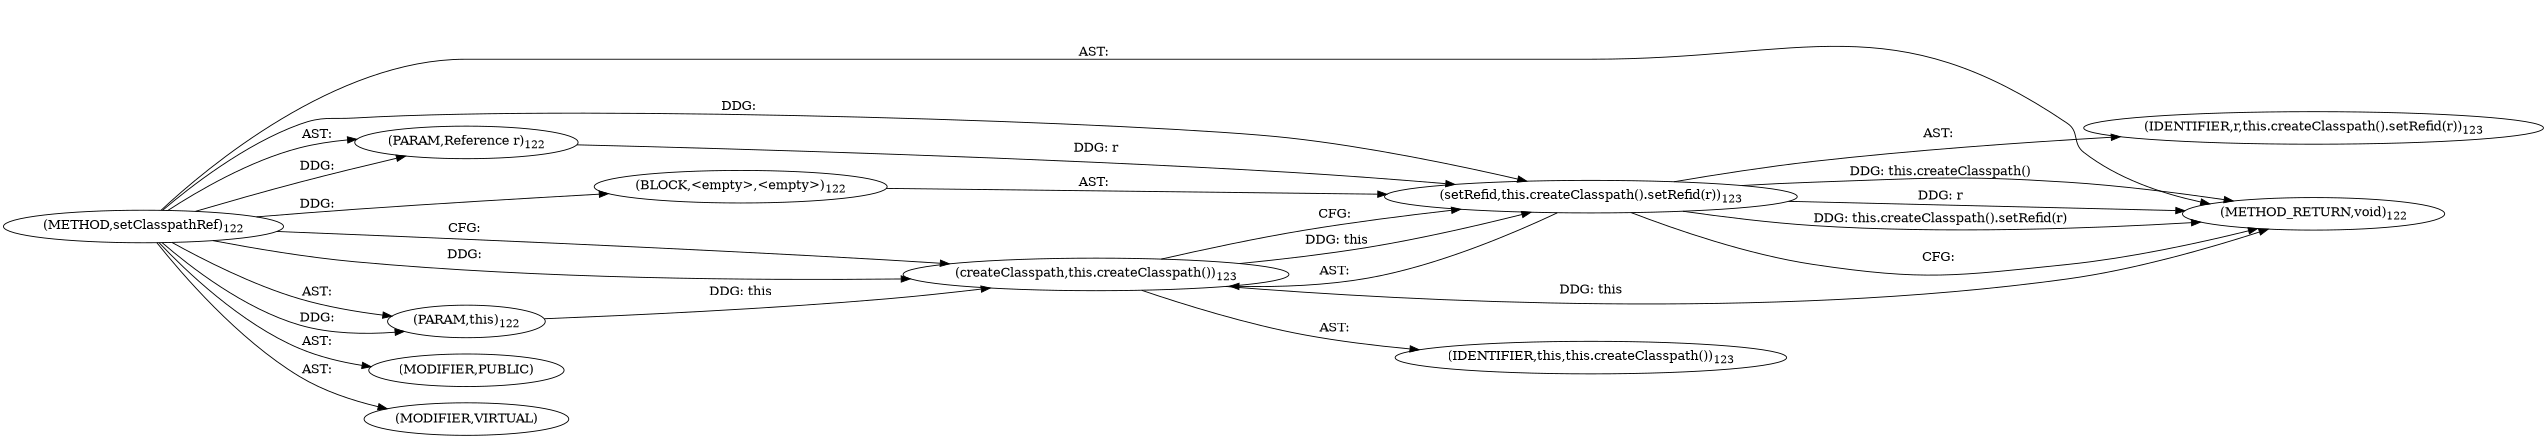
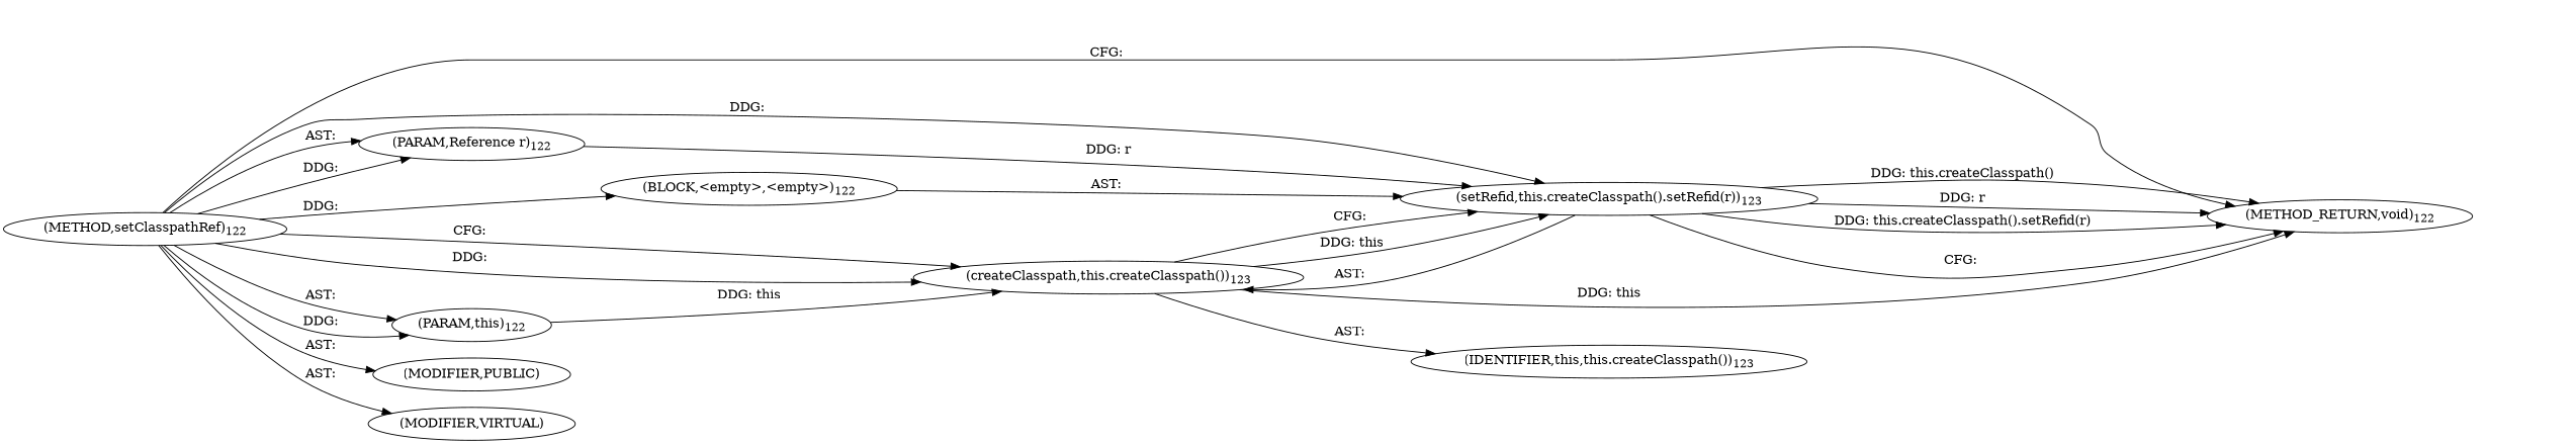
  digraph {
    rankdir=LR
    n1 [label=<(METHOD,setClasspathRef)<SUB>122</SUB>>]
    n2 [label=<(PARAM,this)<SUB>122</SUB>>]
    n3 [label=<(PARAM,Reference r)<SUB>122</SUB>>]
    n4 [label=<(BLOCK,&lt;empty&gt;,&lt;empty&gt;)<SUB>122</SUB>>]
    n5 [label=<(setRefid,this.createClasspath().setRefid(r))<SUB>123</SUB>>]
    n6 [label=<(createClasspath,this.createClasspath())<SUB>123</SUB>>]
    n7 [label=<(MODIFIER,PUBLIC)>]
    n8 [label=<(MODIFIER,VIRTUAL)>]
    n9 [label=<(METHOD_RETURN,void)<SUB>122</SUB>>]
-   n10 [label=<(IDENTIFIER,r,this.createClasspath().setRefid(r))<SUB>123</SUB>>]
    n11 [label=<(IDENTIFIER,this,this.createClasspath())<SUB>123</SUB>>]
    n1 -> n2 [label="AST: "]
    n1 -> n2 [label="DDG: "]
    n1 -> n3 [label="AST: "]
    n1 -> n3 [label="DDG: "]
    n1 -> n4 [label="DDG: "]
    n1 -> n5 [label="DDG: "]
    n1 -> n6 [label="CFG: "]
    n1 -> n6 [label="DDG: "]
    n1 -> n7 [label="AST: "]
    n1 -> n8 [label="AST: "]
-   n1 -> n9 [label="AST: "]
+   n1 -> n9 [label="CFG: "]
    n2 -> n6 [label="DDG: this"]
    n3 -> n5 [label="DDG: r"]
    n4 -> n5 [label="AST: "]
    n5 -> n6 [label="AST: "]
    n5 -> n9 [label="CFG: "]
    n5 -> n9 [label="DDG: this.createClasspath()"]
    n5 -> n9 [label="DDG: r"]
    n5 -> n9 [label="DDG: this.createClasspath().setRefid(r)"]
-   n5 -> n10 [label="AST: "]
    n6 -> n5 [label="CFG: "]
    n6 -> n5 [label="DDG: this"]
    n6 -> n9 [label="DDG: this"]
    n6 -> n11 [label="AST: "]
  }
